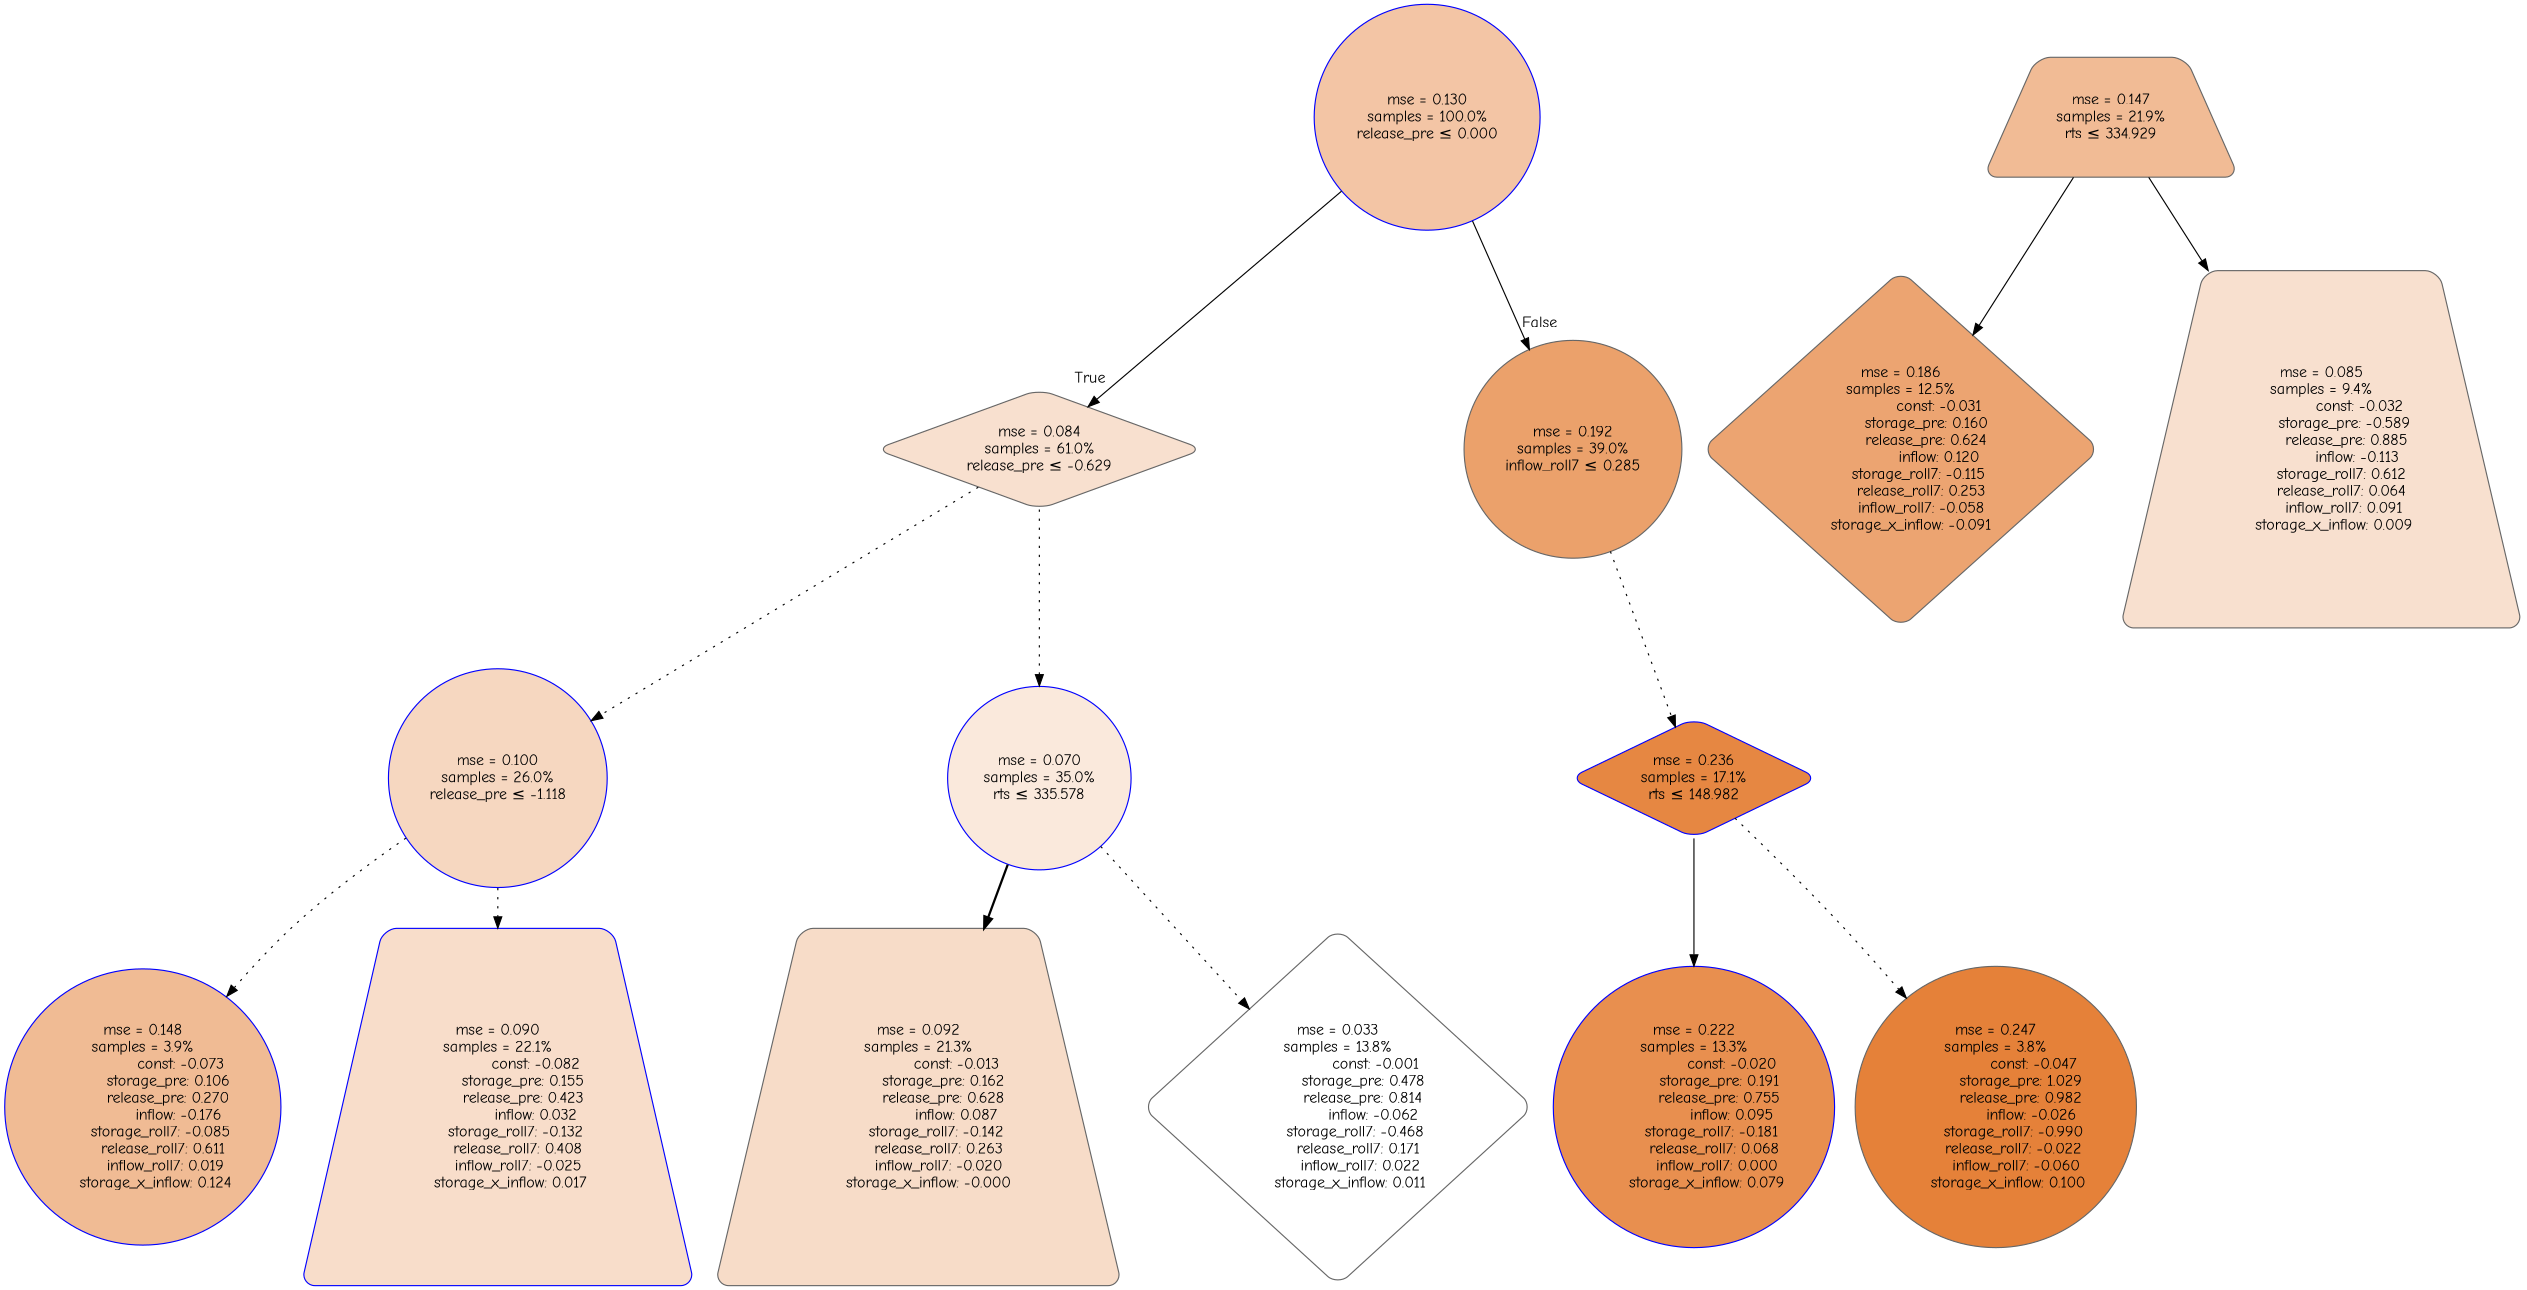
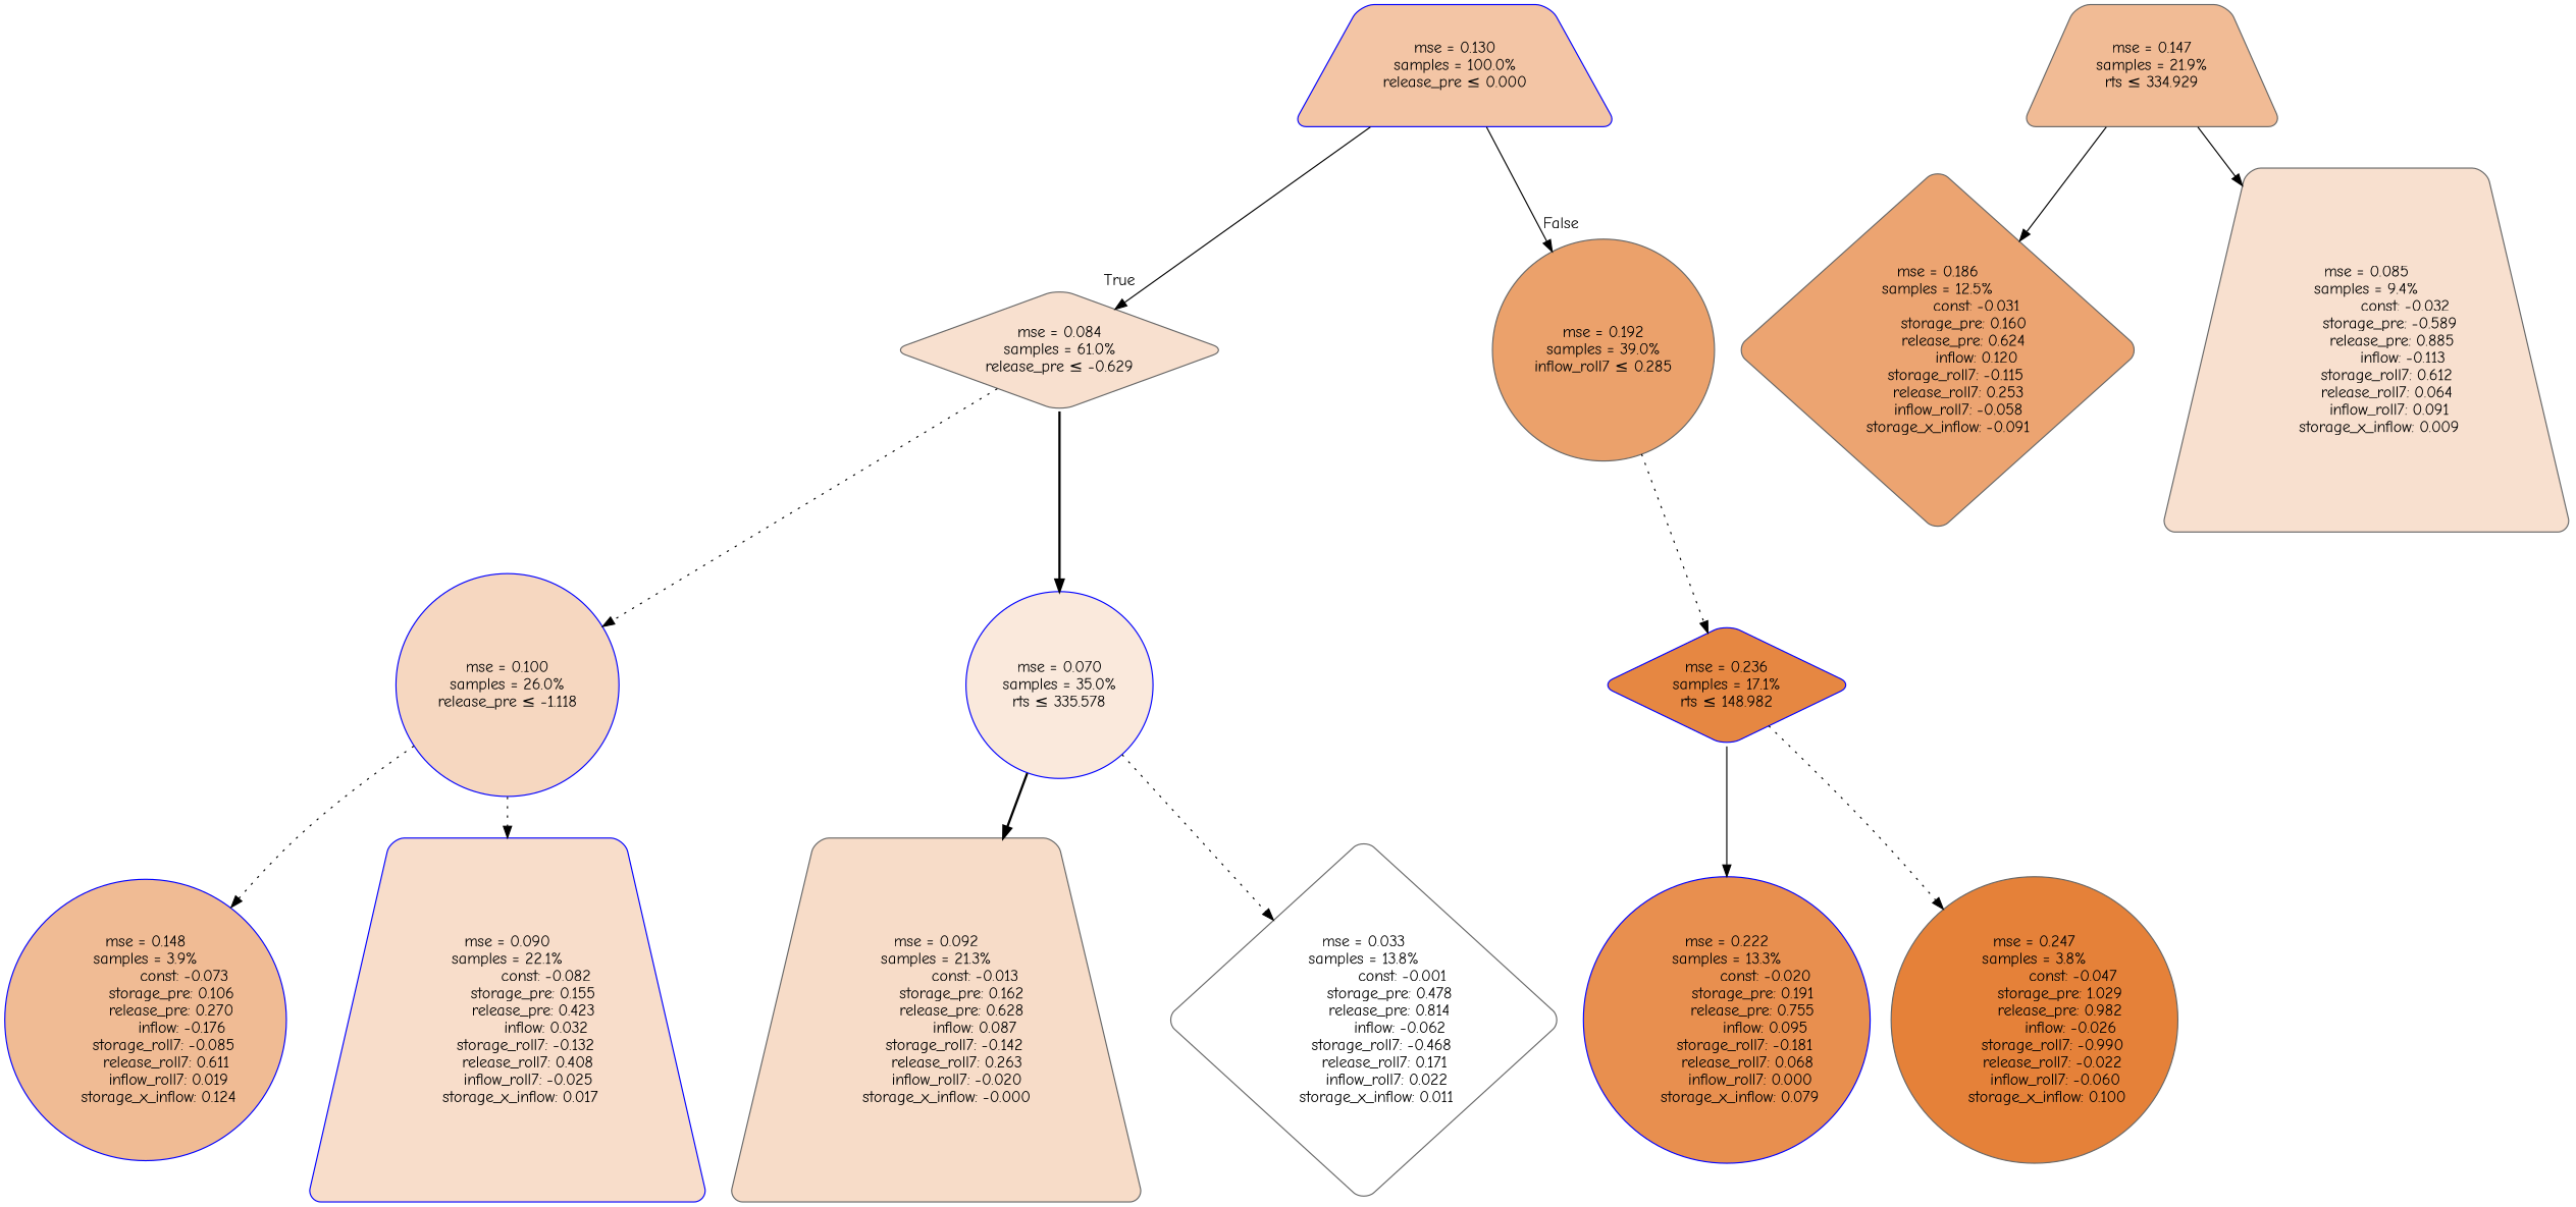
  digraph {
    fontname="Comic Neue"
    node [color=gray40 fillcolor="#f8e0cf" fontname="Comic Neue" shape=circle style="filled, rounded"]
    edge [fontname="Comic Neue" style=dotted]
-   n1 [color=blue fillcolor="#f3c5a5" label="mse = 0.130\nsamples = 100.0%\nrelease_pre &le; 0.000"]
+   n1 [color=blue fillcolor="#f3c5a5" label="mse = 0.130\nsamples = 100.0%\nrelease_pre &le; 0.000" shape=trapezium]
    n2 [label="mse = 0.084\nsamples = 61.0%\nrelease_pre &le; -0.629" shape=diamond]
    n3 [fillcolor="#eba16b" label="mse = 0.192\nsamples = 39.0%\ninflow_roll7 &le; 0.285"]
    n4 [color=blue fillcolor="#f6d7c0" label="mse = 0.100\nsamples = 26.0%\nrelease_pre &le; -1.118"]
    n5 [color=blue fillcolor="#fae9dc" label="mse = 0.070\nsamples = 35.0%\nrts &le; 335.578"]
    n6 [color=blue fillcolor="#e68742" label="mse = 0.236\nsamples = 17.1%\nrts &le; 148.982" shape=diamond]
    n7 [color=blue fillcolor="#f0bb94" label="mse = 0.148\nsamples = 3.9%\n               const: -0.073\n          storage_pre: 0.106\n          release_pre: 0.270\n              inflow: -0.176\n       storage_roll7: -0.085\n        release_roll7: 0.611\n         inflow_roll7: 0.019\n     storage_x_inflow: 0.124"]
    n8 [color=blue fillcolor="#f8ddca" label="mse = 0.090\nsamples = 22.1%\n               const: -0.082\n          storage_pre: 0.155\n          release_pre: 0.423\n               inflow: 0.032\n       storage_roll7: -0.132\n        release_roll7: 0.408\n        inflow_roll7: -0.025\n     storage_x_inflow: 0.017" shape=trapezium]
    n9 [fillcolor="#f7dcc8" label="mse = 0.092\nsamples = 21.3%\n               const: -0.013\n          storage_pre: 0.162\n          release_pre: 0.628\n               inflow: 0.087\n       storage_roll7: -0.142\n        release_roll7: 0.263\n        inflow_roll7: -0.020\n    storage_x_inflow: -0.000" shape=trapezium]
    n10 [fillcolor="#ffffff" label="mse = 0.033\nsamples = 13.8%\n               const: -0.001\n          storage_pre: 0.478\n          release_pre: 0.814\n              inflow: -0.062\n       storage_roll7: -0.468\n        release_roll7: 0.171\n         inflow_roll7: 0.022\n     storage_x_inflow: 0.011" shape=diamond]
    n11 [fillcolor="#f1bb95" label="mse = 0.147\nsamples = 21.9%\nrts &le; 334.929" shape=trapezium]
    n12 [fillcolor="#eca471" label="mse = 0.186\nsamples = 12.5%\n               const: -0.031\n          storage_pre: 0.160\n          release_pre: 0.624\n               inflow: 0.120\n       storage_roll7: -0.115\n        release_roll7: 0.253\n        inflow_roll7: -0.058\n    storage_x_inflow: -0.091" shape=diamond]
    n13 [label="mse = 0.085\nsamples = 9.4%\n               const: -0.032\n         storage_pre: -0.589\n          release_pre: 0.885\n              inflow: -0.113\n        storage_roll7: 0.612\n        release_roll7: 0.064\n         inflow_roll7: 0.091\n     storage_x_inflow: 0.009" shape=trapezium]
    n14 [color=blue fillcolor="#e88f4f" label="mse = 0.222\nsamples = 13.3%\n               const: -0.020\n          storage_pre: 0.191\n          release_pre: 0.755\n               inflow: 0.095\n       storage_roll7: -0.181\n        release_roll7: 0.068\n         inflow_roll7: 0.000\n     storage_x_inflow: 0.079"]
    n15 [fillcolor="#e58139" label="mse = 0.247\nsamples = 3.8%\n               const: -0.047\n          storage_pre: 1.029\n          release_pre: 0.982\n              inflow: -0.026\n       storage_roll7: -0.990\n       release_roll7: -0.022\n        inflow_roll7: -0.060\n     storage_x_inflow: 0.100"]
    n1 -> n2 [headlabel=True labelangle=45 labeldistance=2.5 style=solid]
    n1 -> n3 [headlabel=False labelangle=-45 labeldistance=2.5 style=solid]
    n2 -> n4
-   n2 -> n5
+   n2 -> n5 [style=bold]
    n3 -> n6
    n4 -> n7
    n4 -> n8
    n5 -> n9 [style=bold]
    n5 -> n10
    n6 -> n14 [style=solid]
    n6 -> n15
    n11 -> n12 [style=solid]
    n11 -> n13 [style=solid]
  }
